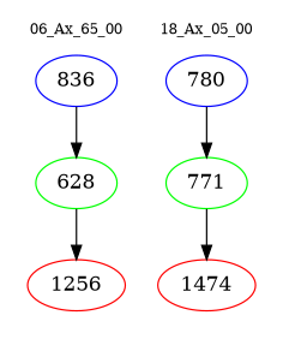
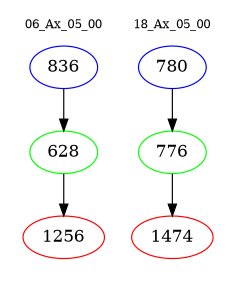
  digraph {
    node [color=blue]
    edge [color=black]
    n1 [label=836]
    n2 [color=green label=628]
    n3 [color=red label=1256]
    n4 [label=780]
-   n5 [color=green label=771]
+   n5 [color=green label=776]
    n6 [color=red label=1474]
    subgraph cluster_1 {
      color=white
      fontsize=10
-     label="06_Ax_65_00"
+     label="06_Ax_05_00"
      n1
      n2
      n3
    }
    subgraph cluster_2 {
      color=white
      fontsize=10
      label="18_Ax_05_00"
      n4
      n5
      n6
    }
    n1 -> n2
    n2 -> n3
    n4 -> n5
    n5 -> n6
  }
